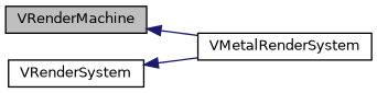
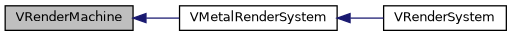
  digraph {
    rankdir=LR
    node [color=black fillcolor=white fontname=Helvetica fontsize=10 shape=record style=filled]
    edge [color=midnightblue dir=back fontname=Helvetica fontsize=10 labelfontname=Helvetica labelfontsize=10 style=solid]
    n1 [fillcolor=grey75 fontcolor=black height=0.2 label=VRenderMachine width=0.4]
    n2 [height=0.2 label=VMetalRenderSystem width=0.4]
    n3 [height=0.2 label=VRenderSystem width=0.4]
    n1 -> n2
-   n3 -> n2
+   n2 -> n3
  }
